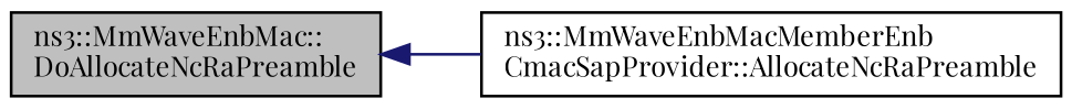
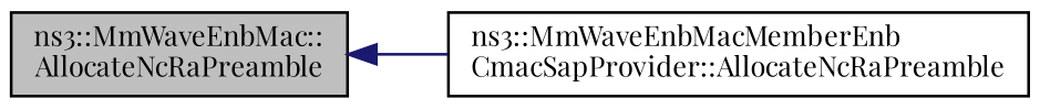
  digraph {
    rankdir=LR
    fontname="Playfair Display"
    node [color=black fontname="Playfair Display" fontsize=10 shape=record style=filled]
-   n1 [fillcolor=grey75 fontcolor=black height=0.2 label="ns3::MmWaveEnbMac::\lDoAllocateNcRaPreamble" width=0.4]
+   n1 [fillcolor=grey75 fontcolor=black height=0.2 label="ns3::MmWaveEnbMac::\lAllocateNcRaPreamble" width=0.4]
    n2 [fillcolor=white height=0.2 label="ns3::MmWaveEnbMacMemberEnb\lCmacSapProvider::AllocateNcRaPreamble" width=0.4]
    n1 -> n2 [color=midnightblue dir=back fontname="Playfair Display" fontsize=10 labelfontname=Helvetica labelfontsize=10 style=solid]
  }
